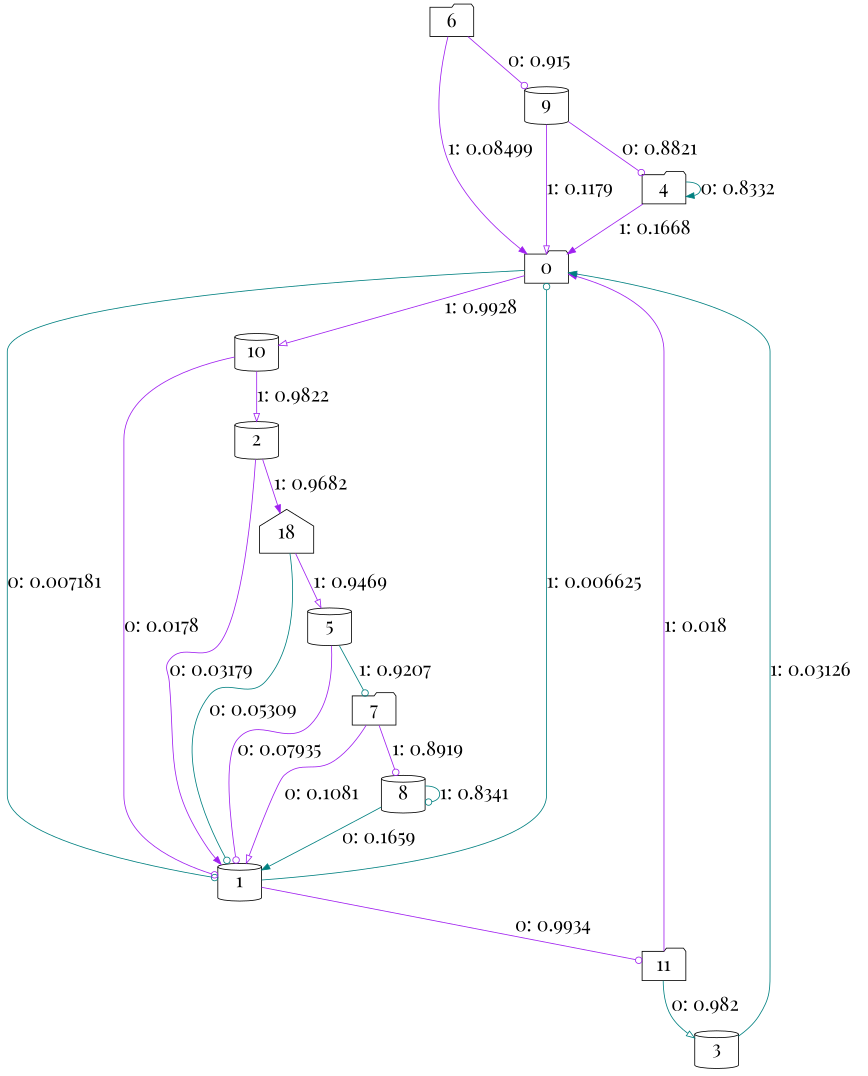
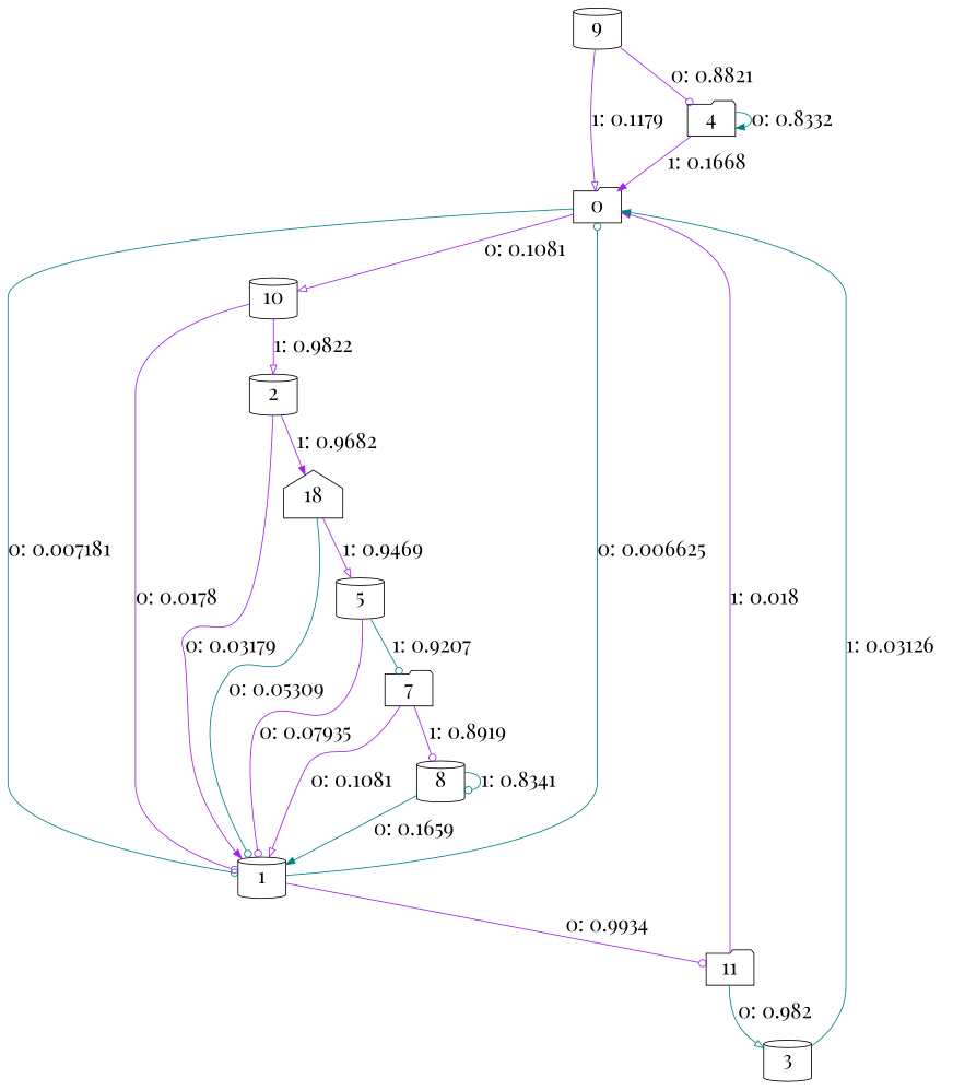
  digraph {
    fontname="Playfair Display"
    node [fontname="Playfair Display" fontsize=24 shape=cylinder]
    edge [arrowhead=odot color=purple fontname="Playfair Display" fontsize=24]
    0 [shape=folder]
    1
    10
    11 [shape=folder]
    2
    3
    n7 [label=18 shape=house]
    5
    7 [shape=folder]
-   6 [shape=folder]
    9
    4 [shape=folder]
    8
    0 -> 1 [color=teal label="0: 0.007181  "]
-   0 -> 10 [arrowhead=onormal label="1: 0.9928   "]
-   1 -> 0 [color=teal label="1: 0.006625  "]
+   0 -> 10 [arrowhead=onormal label="0: 0.1081   "]
+   1 -> 0 [color=teal label="0: 0.006625  "]
    1 -> 11 [label="0: 0.9934   "]
    10 -> 1 [label="0: 0.0178   "]
    10 -> 2 [arrowhead=onormal label="1: 0.9822   "]
    11 -> 0 [arrowhead=normal label="1: 0.018    "]
    11 -> 3 [arrowhead=onormal color=teal label="0: 0.982    "]
    2 -> 1 [arrowhead=normal label="0: 0.03179  "]
    2 -> n7 [arrowhead=normal label="1: 0.9682   "]
    3 -> 0 [arrowhead=normal color=teal label="1: 0.03126  "]
    n7 -> 1 [color=teal label="0: 0.05309  "]
    n7 -> 5 [arrowhead=onormal label="1: 0.9469   "]
    5 -> 1 [label="0: 0.07935  "]
    5 -> 7 [color=teal label="1: 0.9207   "]
    7 -> 1 [arrowhead=onormal label="0: 0.1081   "]
    7 -> 8 [label="1: 0.8919   "]
-   6 -> 0 [arrowhead=normal label="1: 0.08499  "]
-   6 -> 9 [label="0: 0.915    "]
    9 -> 0 [arrowhead=onormal label="1: 0.1179   "]
    9 -> 4 [label="0: 0.8821   "]
    4 -> 0 [arrowhead=normal label="1: 0.1668   "]
    4 -> 4 [arrowhead=normal color=teal label="0: 0.8332   "]
    8 -> 1 [arrowhead=normal color=teal label="0: 0.1659   "]
    8 -> 8 [color=teal label="1: 0.8341   "]
  }
